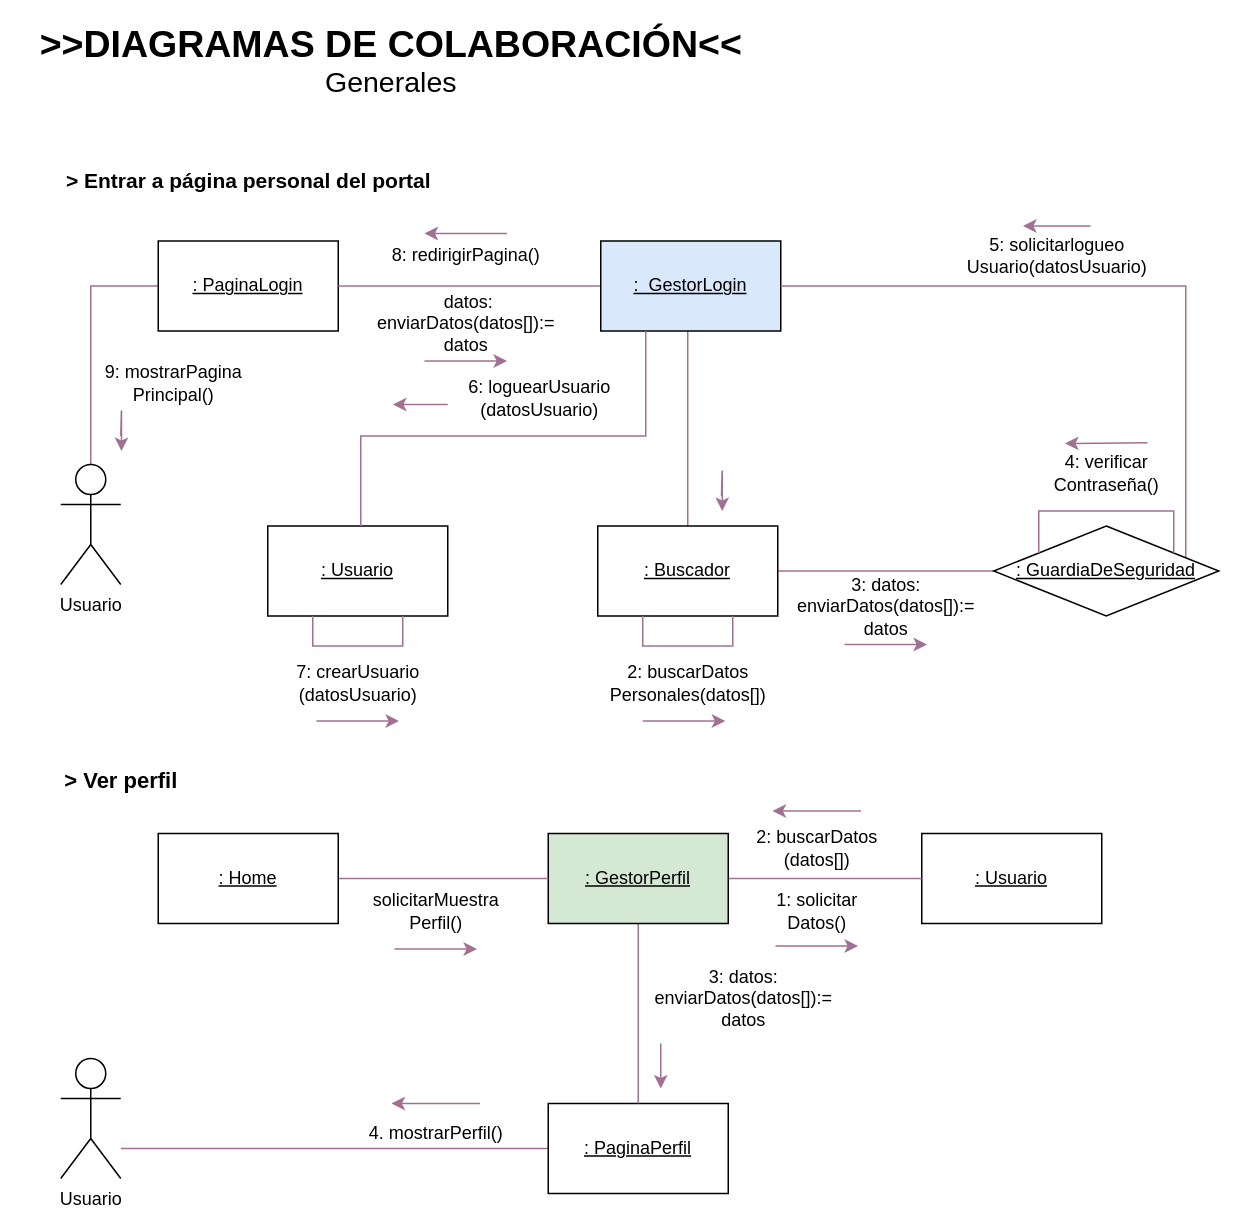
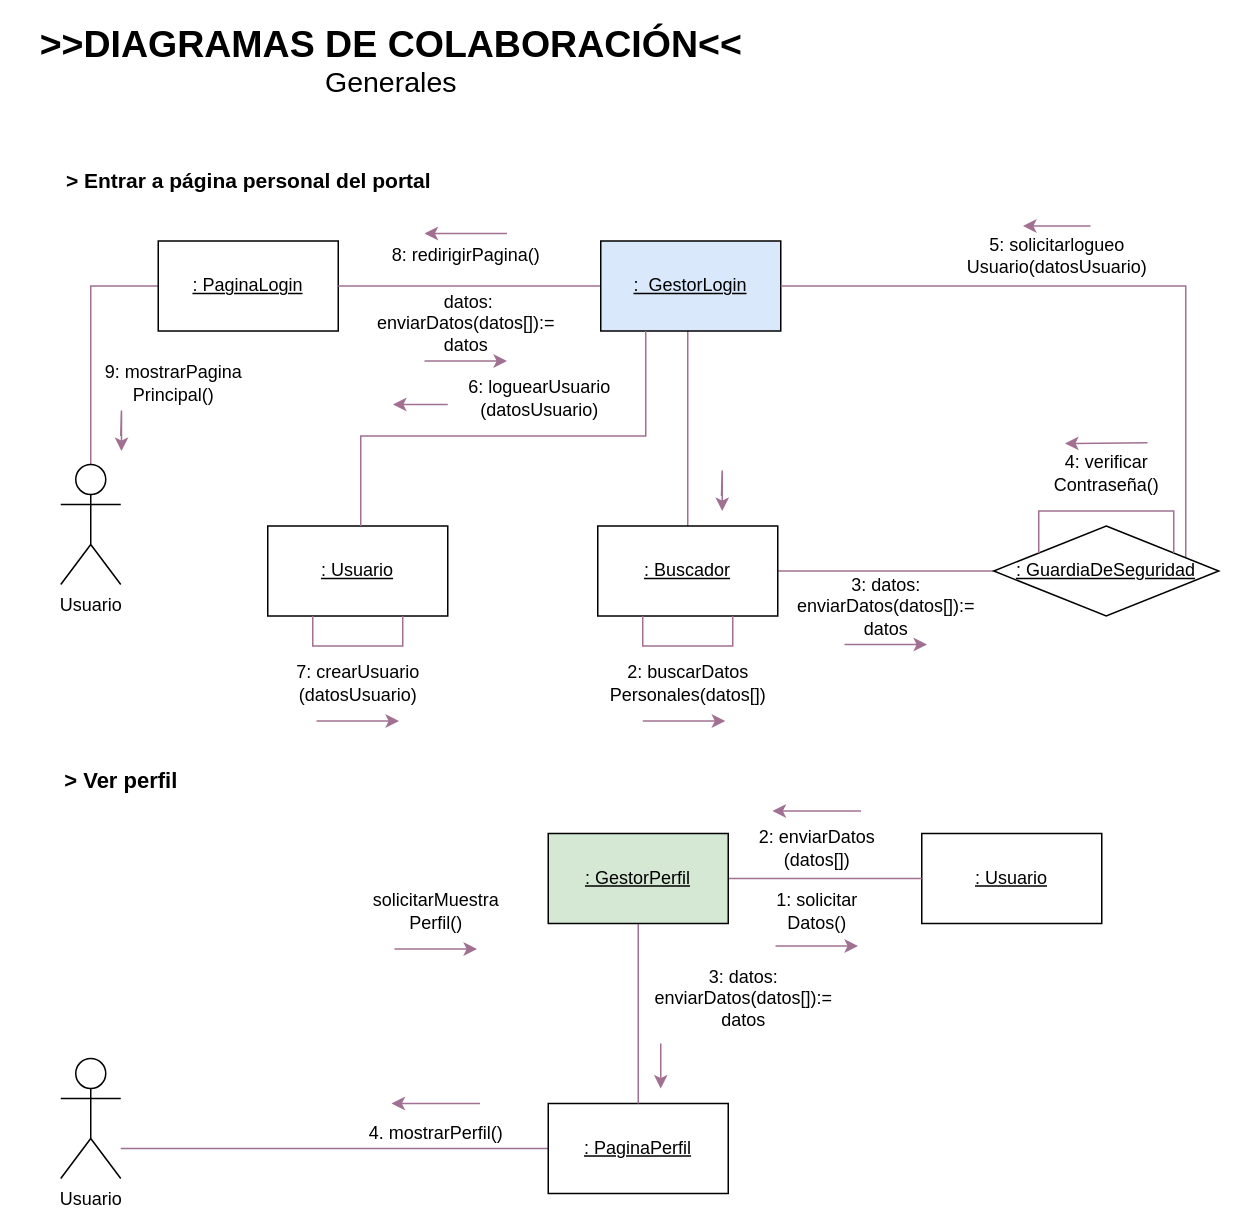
  <mxCell id="0" />
  <mxCell id="1" parent="0" />
  <mxCell id="2" value="&lt;span style=&quot;font-weight: bold ; font-size: 25px&quot;&gt;&amp;gt;&amp;gt;DIAGRAMAS DE COLABORACIÓN&amp;lt;&amp;lt;&lt;/span&gt;&lt;br&gt;&lt;span style=&quot;font-size: 19px&quot;&gt;Generales&lt;/span&gt;" style="text;html=1;align=center;verticalAlign=middle;resizable=0;points=[];autosize=1;" vertex="1" parent="1"><mxGeometry x="20" y="20" width="480" height="40" as="geometry" /></mxCell>
  <mxCell id="3" style="edgeStyle=orthogonalEdgeStyle;rounded=0;orthogonalLoop=1;jettySize=auto;html=1;entryX=0.5;entryY=0;entryDx=0;entryDy=0;entryPerimeter=0;startArrow=none;startFill=0;endArrow=none;endFill=0;strokeColor=#A17092;" edge="1" parent="1" source="4" target="52"><mxGeometry relative="1" as="geometry" /></mxCell>
  <mxCell id="4" value="&lt;u&gt;: PaginaLogin&lt;/u&gt;" style="rounded=0;whiteSpace=wrap;html=1;" vertex="1" parent="1"><mxGeometry x="105" y="160" width="120" height="60" as="geometry" /></mxCell>
  <mxCell id="5" value="&lt;font style=&quot;font-size: 14px&quot;&gt;&lt;b&gt;&amp;gt;&amp;nbsp;&lt;span id=&quot;docs-internal-guid-b96fc478-7fff-5bb9-021b-c51217395850&quot;&gt;&lt;span style=&quot;font-family: &amp;#34;quicksand&amp;#34; , sans-serif ; background-color: transparent ; vertical-align: baseline&quot;&gt;Entrar a página personal del portal&lt;/span&gt;&lt;/span&gt;&lt;/b&gt;&lt;/font&gt;" style="text;html=1;align=center;verticalAlign=middle;resizable=0;points=[];autosize=1;" vertex="1" parent="1"><mxGeometry x="35" y="110" width="260" height="20" as="geometry" /></mxCell>
  <mxCell id="6" value="" style="endArrow=none;html=1;strokeColor=#A17092;exitX=1;exitY=0.5;exitDx=0;exitDy=0;edgeStyle=orthogonalEdgeStyle;startArrow=none;startFill=0;endFill=0;" edge="1" parent="1" source="4"><mxGeometry width="50" height="50" relative="1" as="geometry"><mxPoint x="330" y="150" as="sourcePoint" /><mxPoint x="400" y="190" as="targetPoint" /></mxGeometry></mxCell>
  <mxCell id="7" value="" style="edgeStyle=orthogonalEdgeStyle;rounded=0;orthogonalLoop=1;jettySize=auto;html=1;strokeColor=#A17092;endArrow=none;endFill=0;" edge="1" parent="1" source="8" target="12"><mxGeometry relative="1" as="geometry"><Array as="points"><mxPoint x="458" y="250" /><mxPoint x="458" y="250" /></Array></mxGeometry></mxCell>
  <mxCell id="8" value="&lt;u&gt;:&amp;nbsp; GestorLogin&lt;/u&gt;" style="rounded=0;whiteSpace=wrap;html=1;fillColor=#dae8fc;" vertex="1" parent="1"><mxGeometry x="400" y="160" width="120" height="60" as="geometry" /></mxCell>
  <mxCell id="9" value="&lt;u&gt;: Usuario&lt;/u&gt;" style="rounded=0;whiteSpace=wrap;html=1;" vertex="1" parent="1"><mxGeometry x="178" y="350" width="120" height="60" as="geometry" /></mxCell>
  <mxCell id="10" value="" style="edgeStyle=orthogonalEdgeStyle;rounded=0;orthogonalLoop=1;jettySize=auto;html=1;startArrow=none;startFill=0;endArrow=none;endFill=0;strokeColor=#A17092;" edge="1" parent="1" source="12" target="14"><mxGeometry relative="1" as="geometry" /></mxCell>
  <mxCell id="11" value="" style="edgeStyle=orthogonalEdgeStyle;rounded=0;orthogonalLoop=1;jettySize=auto;html=1;startArrow=none;startFill=0;endArrow=none;endFill=0;strokeColor=#A17092;exitX=0.25;exitY=1;exitDx=0;exitDy=0;" edge="1" parent="1" source="8" target="9"><mxGeometry relative="1" as="geometry"><Array as="points"><mxPoint x="430" y="290" /><mxPoint x="240" y="290" /></Array></mxGeometry></mxCell>
  <mxCell id="12" value="&lt;u&gt;: Buscador&lt;/u&gt;" style="rounded=0;whiteSpace=wrap;html=1;" vertex="1" parent="1"><mxGeometry x="398" y="350" width="120" height="60" as="geometry" /></mxCell>
  <mxCell id="13" style="edgeStyle=orthogonalEdgeStyle;rounded=0;orthogonalLoop=1;jettySize=auto;html=1;entryX=1;entryY=0.5;entryDx=0;entryDy=0;startArrow=none;startFill=0;endArrow=none;endFill=0;strokeColor=#A17092;" edge="1" parent="1" source="14" target="8"><mxGeometry relative="1" as="geometry"><Array as="points"><mxPoint x="790" y="350" /><mxPoint x="790" y="190" /></Array></mxGeometry></mxCell>
  <mxCell id="14" value="&lt;u&gt;: GuardiaDeSeguridad&lt;/u&gt;" style="rhombus;whiteSpace=wrap;html=1;" vertex="1" parent="1"><mxGeometry x="662" y="350" width="150" height="60" as="geometry" /></mxCell>
  <mxCell id="15" value="&amp;nbsp;datos:&lt;br&gt;enviarDatos(datos[]):=&lt;br&gt;datos" style="text;html=1;align=center;verticalAlign=middle;resizable=0;points=[];autosize=1;" vertex="1" parent="1"><mxGeometry x="245" y="190" width="130" height="50" as="geometry" /></mxCell>
  <mxCell id="16" style="edgeStyle=orthogonalEdgeStyle;rounded=0;orthogonalLoop=1;jettySize=auto;html=1;entryX=0.25;entryY=1;entryDx=0;entryDy=0;startArrow=none;startFill=0;endArrow=none;endFill=0;strokeColor=#A17092;exitX=0.75;exitY=1;exitDx=0;exitDy=0;" edge="1" parent="1" source="12" target="12"><mxGeometry relative="1" as="geometry"><Array as="points"><mxPoint x="488" y="430" /><mxPoint x="428" y="430" /></Array></mxGeometry></mxCell>
  <mxCell id="17" value="2: buscarDatos&lt;br&gt;Personales(datos[])" style="text;html=1;align=center;verticalAlign=middle;resizable=0;points=[];autosize=1;" vertex="1" parent="1"><mxGeometry x="398" y="440" width="120" height="30" as="geometry" /></mxCell>
  <mxCell id="18" value="3: datos:&lt;br&gt;enviarDatos(datos[]):=&lt;br&gt;datos" style="text;html=1;align=center;verticalAlign=middle;resizable=0;points=[];autosize=1;" vertex="1" parent="1"><mxGeometry x="525" y="379" width="130" height="50" as="geometry" /></mxCell>
  <mxCell id="19" value="4: verificar&lt;br&gt;Contraseña()" style="text;html=1;align=center;verticalAlign=middle;resizable=0;points=[];autosize=1;" vertex="1" parent="1"><mxGeometry x="692" y="300" width="90" height="30" as="geometry" /></mxCell>
  <mxCell id="20" style="edgeStyle=orthogonalEdgeStyle;rounded=0;orthogonalLoop=1;jettySize=auto;html=1;startArrow=none;startFill=0;endArrow=none;endFill=0;strokeColor=#A17092;" edge="1" parent="1" source="14" target="14"><mxGeometry relative="1" as="geometry"><mxPoint x="792" y="340" as="targetPoint" /><Array as="points"><mxPoint x="692" y="340" /></Array></mxGeometry></mxCell>
  <mxCell id="21" value="5: solicitarlogueo&lt;br&gt;Usuario(datosUsuario)" style="text;html=1;align=center;verticalAlign=middle;resizable=0;points=[];autosize=1;" vertex="1" parent="1"><mxGeometry x="634" y="155" width="140" height="30" as="geometry" /></mxCell>
  <mxCell id="22" value="8: redirigirPagina()" style="text;html=1;align=center;verticalAlign=middle;resizable=0;points=[];autosize=1;" vertex="1" parent="1"><mxGeometry x="255" y="160" width="110" height="20" as="geometry" /></mxCell>
  <mxCell id="23" value="6: loguearUsuario&lt;br&gt;(datosUsuario)" style="text;html=1;align=center;verticalAlign=middle;resizable=0;points=[];autosize=1;" vertex="1" parent="1"><mxGeometry x="304" y="250" width="110" height="30" as="geometry" /></mxCell>
  <mxCell id="24" style="edgeStyle=orthogonalEdgeStyle;rounded=0;orthogonalLoop=1;jettySize=auto;html=1;entryX=0.75;entryY=1;entryDx=0;entryDy=0;startArrow=none;startFill=0;endArrow=none;endFill=0;strokeColor=#A17092;" edge="1" parent="1" source="9" target="9"><mxGeometry relative="1" as="geometry"><Array as="points"><mxPoint x="208" y="430" /><mxPoint x="268" y="430" /></Array></mxGeometry></mxCell>
  <mxCell id="25" value="7: crearUsuario&lt;br&gt;(datosUsuario)" style="text;html=1;align=center;verticalAlign=middle;resizable=0;points=[];autosize=1;" vertex="1" parent="1"><mxGeometry x="188" y="440" width="100" height="30" as="geometry" /></mxCell>
  <mxCell id="26" value="&lt;span style=&quot;font-family: &amp;#34;quicksand&amp;#34; , sans-serif ; font-size: 14.667px&quot;&gt;&lt;b&gt;&amp;gt; Ver perfil&lt;/b&gt;&lt;/span&gt;" style="text;html=1;align=center;verticalAlign=middle;resizable=0;points=[];autosize=1;" vertex="1" parent="1"><mxGeometry x="35" y="510" width="90" height="20" as="geometry" /></mxCell>
  <mxCell id="27" style="edgeStyle=orthogonalEdgeStyle;rounded=0;orthogonalLoop=1;jettySize=auto;html=1;startArrow=none;startFill=0;endArrow=none;endFill=0;strokeColor=#A17092;" edge="1" parent="1" source="28" target="53"><mxGeometry relative="1" as="geometry"><Array as="points"><mxPoint x="140" y="765" /><mxPoint x="140" y="765" /></Array></mxGeometry></mxCell>
  <mxCell id="28" value="&lt;u&gt;: PaginaPerfil&lt;/u&gt;" style="rounded=0;whiteSpace=wrap;html=1;" vertex="1" parent="1"><mxGeometry x="365" y="735" width="120" height="60" as="geometry" /></mxCell>
  <mxCell id="29" value="&lt;u&gt;: Usuario&lt;/u&gt;" style="rounded=0;whiteSpace=wrap;html=1;" vertex="1" parent="1"><mxGeometry x="614" y="555" width="120" height="60" as="geometry" /></mxCell>
  <mxCell id="30" style="edgeStyle=orthogonalEdgeStyle;rounded=0;orthogonalLoop=1;jettySize=auto;html=1;startArrow=none;startFill=0;endArrow=none;endFill=0;strokeColor=#A17092;" edge="1" parent="1" source="32" target="29"><mxGeometry relative="1" as="geometry" /></mxCell>
  <mxCell id="31" value="" style="edgeStyle=orthogonalEdgeStyle;rounded=0;orthogonalLoop=1;jettySize=auto;html=1;startArrow=none;startFill=0;endArrow=none;endFill=0;strokeColor=#A17092;exitX=0.5;exitY=1;exitDx=0;exitDy=0;" edge="1" parent="1" source="32" target="28"><mxGeometry relative="1" as="geometry"><mxPoint x="425" y="630" as="sourcePoint" /></mxGeometry></mxCell>
  <mxCell id="32" value="&lt;u&gt;: GestorPerfil&lt;/u&gt;" style="rounded=0;whiteSpace=wrap;html=1;fillColor=#d5e8d4;" vertex="1" parent="1"><mxGeometry x="365" y="555" width="120" height="60" as="geometry" /></mxCell>
- <mxCell id="33" style="edgeStyle=orthogonalEdgeStyle;rounded=0;orthogonalLoop=1;jettySize=auto;html=1;entryX=0;entryY=0.5;entryDx=0;entryDy=0;startArrow=none;startFill=0;endArrow=none;endFill=0;strokeColor=#A17092;" edge="1" parent="1" source="34" target="32"><mxGeometry relative="1" as="geometry" /></mxCell>
- <mxCell id="34" value="&lt;u&gt;: Home&lt;/u&gt;" style="rounded=0;whiteSpace=wrap;html=1;" vertex="1" parent="1"><mxGeometry x="105" y="555" width="120" height="60" as="geometry" /></mxCell>
  <mxCell id="35" value="" style="endArrow=classic;html=1;strokeColor=#A17092;" edge="1" parent="1"><mxGeometry width="50" height="50" relative="1" as="geometry"><mxPoint x="282.5" y="240" as="sourcePoint" /><mxPoint x="337.5" y="240" as="targetPoint" /></mxGeometry></mxCell>
  <mxCell id="36" value="" style="endArrow=classic;html=1;strokeColor=#A17092;" edge="1" parent="1"><mxGeometry width="50" height="50" relative="1" as="geometry"><mxPoint x="480.5" y="330" as="sourcePoint" /><mxPoint x="481" y="340" as="targetPoint" /><Array as="points"><mxPoint x="481" y="310" /><mxPoint x="481" y="320" /></Array></mxGeometry></mxCell>
  <mxCell id="37" value="" style="endArrow=classic;html=1;strokeColor=#A17092;" edge="1" parent="1"><mxGeometry width="50" height="50" relative="1" as="geometry"><mxPoint x="428" y="480" as="sourcePoint" /><mxPoint x="483" y="480" as="targetPoint" /></mxGeometry></mxCell>
  <mxCell id="38" value="" style="endArrow=classic;html=1;strokeColor=#A17092;" edge="1" parent="1"><mxGeometry width="50" height="50" relative="1" as="geometry"><mxPoint x="562.5" y="429" as="sourcePoint" /><mxPoint x="617.5" y="429" as="targetPoint" /></mxGeometry></mxCell>
  <mxCell id="39" value="" style="endArrow=classic;html=1;strokeColor=#A17092;" edge="1" parent="1"><mxGeometry width="50" height="50" relative="1" as="geometry"><mxPoint x="764.5" y="294.5" as="sourcePoint" /><mxPoint x="709.5" y="295" as="targetPoint" /></mxGeometry></mxCell>
  <mxCell id="40" value="" style="endArrow=classic;html=1;strokeColor=#A17092;" edge="1" parent="1"><mxGeometry width="50" height="50" relative="1" as="geometry"><mxPoint x="726.5" y="150" as="sourcePoint" /><mxPoint x="681.5" y="150" as="targetPoint" /></mxGeometry></mxCell>
  <mxCell id="41" value="" style="endArrow=classic;html=1;strokeColor=#A17092;" edge="1" parent="1"><mxGeometry width="50" height="50" relative="1" as="geometry"><mxPoint x="298" y="269" as="sourcePoint" /><mxPoint x="261.5" y="269" as="targetPoint" /></mxGeometry></mxCell>
  <mxCell id="42" value="" style="endArrow=classic;html=1;strokeColor=#A17092;" edge="1" parent="1"><mxGeometry width="50" height="50" relative="1" as="geometry"><mxPoint x="210.5" y="480" as="sourcePoint" /><mxPoint x="265.5" y="480" as="targetPoint" /></mxGeometry></mxCell>
  <mxCell id="43" value="" style="endArrow=classic;html=1;strokeColor=#A17092;" edge="1" parent="1"><mxGeometry width="50" height="50" relative="1" as="geometry"><mxPoint x="337.5" y="155" as="sourcePoint" /><mxPoint x="282.5" y="155" as="targetPoint" /></mxGeometry></mxCell>
  <mxCell id="44" value="solicitarMuestra&lt;br&gt;Perfil()" style="text;html=1;align=center;verticalAlign=middle;resizable=0;points=[];autosize=1;" vertex="1" parent="1"><mxGeometry x="240" y="592" width="100" height="30" as="geometry" /></mxCell>
  <mxCell id="45" value="1: solicitar&lt;br&gt;Datos()" style="text;html=1;align=center;verticalAlign=middle;resizable=0;points=[];autosize=1;" vertex="1" parent="1"><mxGeometry x="509" y="592" width="70" height="30" as="geometry" /></mxCell>
- <mxCell id="46" value="2: buscarDatos&lt;br&gt;(datos[])" style="text;html=1;align=center;verticalAlign=middle;resizable=0;points=[];autosize=1;" vertex="1" parent="1"><mxGeometry x="499" y="550" width="90" height="30" as="geometry" /></mxCell>
+ <mxCell id="46" value="2: enviarDatos&lt;br&gt;(datos[])" style="text;html=1;align=center;verticalAlign=middle;resizable=0;points=[];autosize=1;" vertex="1" parent="1"><mxGeometry x="499" y="550" width="90" height="30" as="geometry" /></mxCell>
  <mxCell id="47" value="3: datos:&lt;br&gt;enviarDatos(datos[]):=&lt;br&gt;datos" style="text;html=1;align=center;verticalAlign=middle;resizable=0;points=[];autosize=1;" vertex="1" parent="1"><mxGeometry x="430" y="640" width="130" height="50" as="geometry" /></mxCell>
  <mxCell id="48" value="" style="endArrow=classic;html=1;strokeColor=#A17092;" edge="1" parent="1"><mxGeometry width="50" height="50" relative="1" as="geometry"><mxPoint x="262.5" y="632" as="sourcePoint" /><mxPoint x="317.5" y="632" as="targetPoint" /></mxGeometry></mxCell>
  <mxCell id="49" value="" style="endArrow=classic;html=1;strokeColor=#A17092;" edge="1" parent="1"><mxGeometry width="50" height="50" relative="1" as="geometry"><mxPoint x="516.5" y="630" as="sourcePoint" /><mxPoint x="571.5" y="630" as="targetPoint" /></mxGeometry></mxCell>
  <mxCell id="50" value="" style="endArrow=classic;html=1;strokeColor=#A17092;" edge="1" parent="1"><mxGeometry width="50" height="50" relative="1" as="geometry"><mxPoint x="573.5" y="540" as="sourcePoint" /><mxPoint x="514.5" y="540" as="targetPoint" /></mxGeometry></mxCell>
  <mxCell id="51" value="" style="endArrow=classic;html=1;strokeColor=#A17092;" edge="1" parent="1"><mxGeometry width="50" height="50" relative="1" as="geometry"><mxPoint x="440" y="695" as="sourcePoint" /><mxPoint x="440" y="725" as="targetPoint" /></mxGeometry></mxCell>
  <mxCell id="52" value="Usuario" style="shape=umlActor;verticalLabelPosition=bottom;verticalAlign=top;html=1;outlineConnect=0;rounded=0;sketch=0;" vertex="1" parent="1"><mxGeometry x="40" y="309" width="40" height="80" as="geometry" /></mxCell>
  <mxCell id="53" value="Usuario" style="shape=umlActor;verticalLabelPosition=bottom;verticalAlign=top;html=1;outlineConnect=0;rounded=0;sketch=0;" vertex="1" parent="1"><mxGeometry x="40" y="705" width="40" height="80" as="geometry" /></mxCell>
  <mxCell id="54" value="4. mostrarPerfil()" style="text;html=1;align=center;verticalAlign=middle;resizable=0;points=[];autosize=1;" vertex="1" parent="1"><mxGeometry x="240" y="745" width="100" height="20" as="geometry" /></mxCell>
  <mxCell id="55" value="9: mostrarPagina&lt;br&gt;Principal()" style="text;html=1;align=center;verticalAlign=middle;resizable=0;points=[];autosize=1;" vertex="1" parent="1"><mxGeometry x="60" y="240" width="110" height="30" as="geometry" /></mxCell>
  <mxCell id="56" value="" style="endArrow=classic;html=1;strokeColor=#A17092;" edge="1" parent="1"><mxGeometry width="50" height="50" relative="1" as="geometry"><mxPoint x="80" y="290" as="sourcePoint" /><mxPoint x="80.5" y="300" as="targetPoint" /><Array as="points"><mxPoint x="80.5" y="270" /><mxPoint x="80.5" y="280" /></Array></mxGeometry></mxCell>
  <mxCell id="57" value="" style="endArrow=classic;html=1;strokeColor=#A17092;" edge="1" parent="1"><mxGeometry width="50" height="50" relative="1" as="geometry"><mxPoint x="319.5" y="735" as="sourcePoint" /><mxPoint x="260.5" y="735" as="targetPoint" /></mxGeometry></mxCell>
